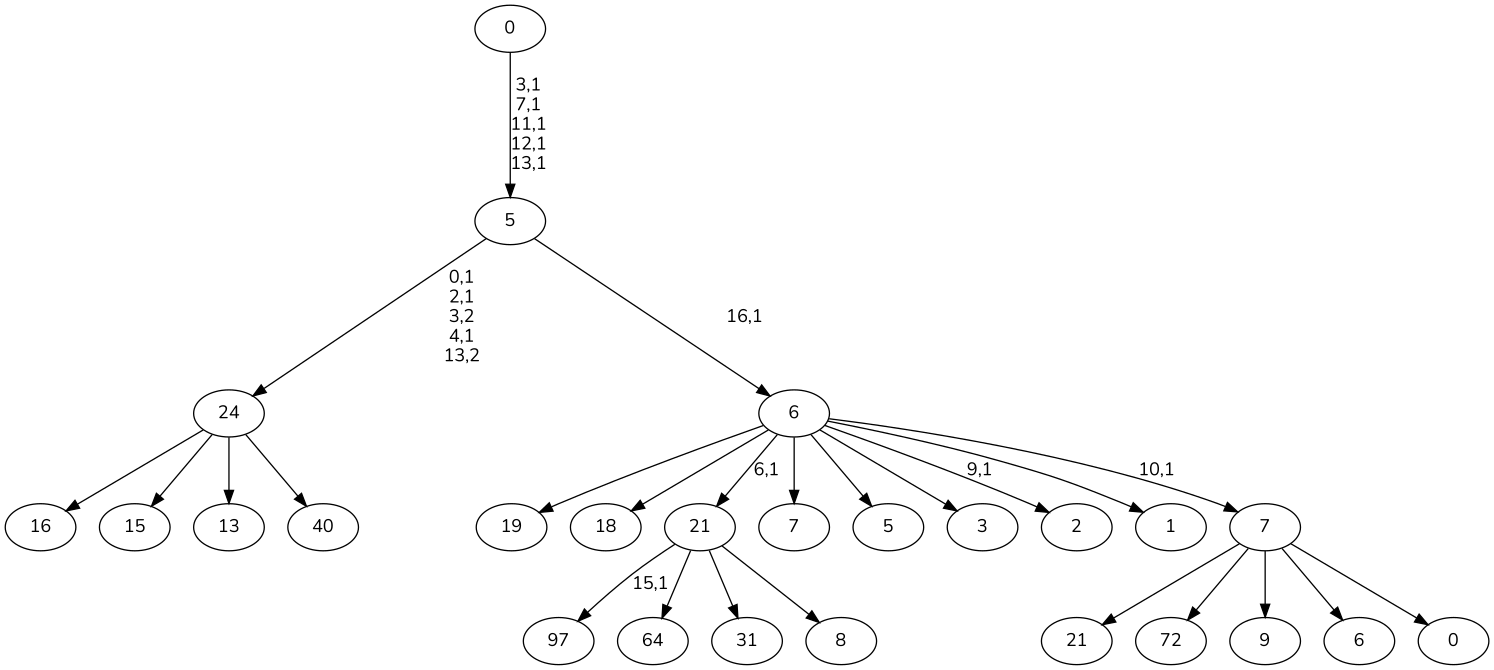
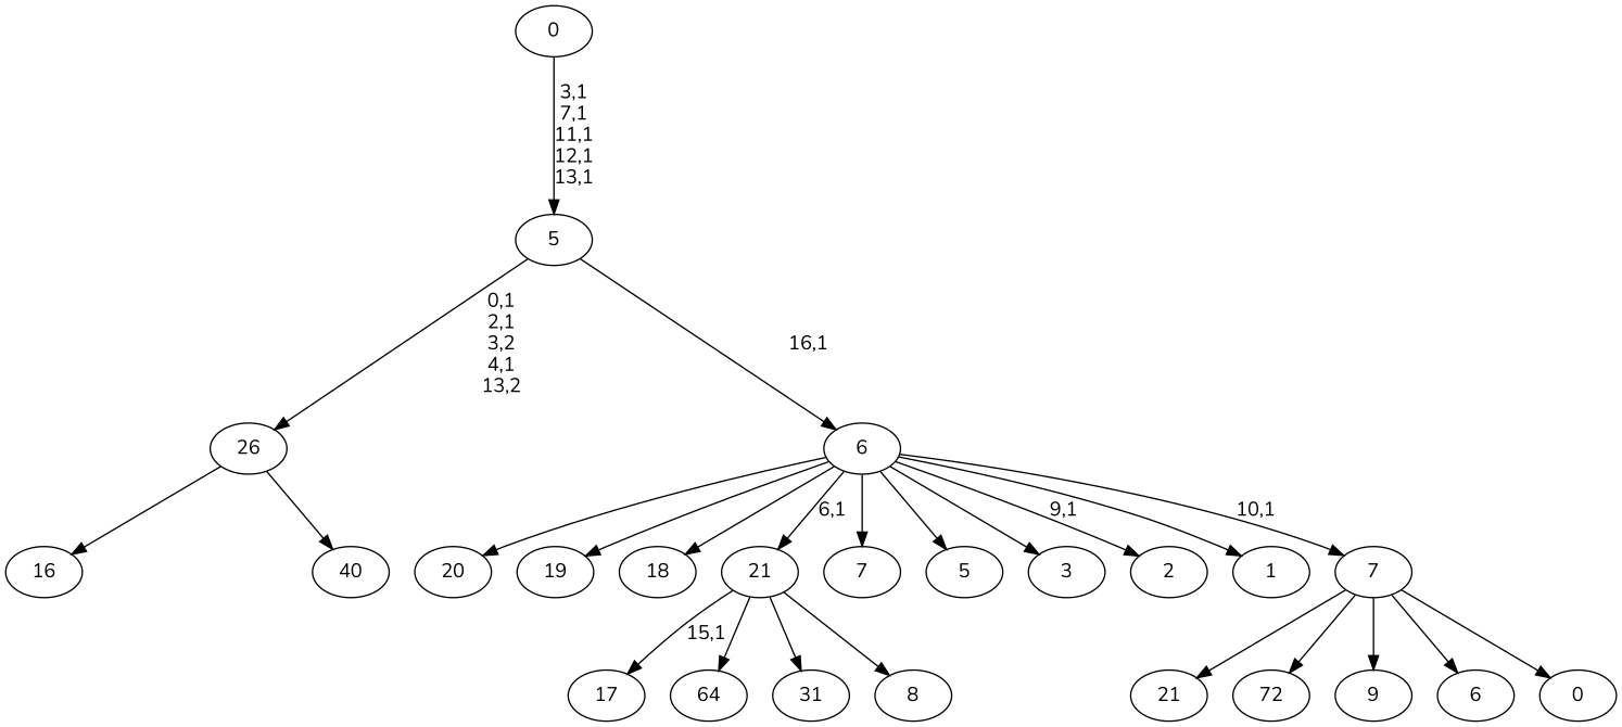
  digraph {
    fontname=Nunito
    node [fontname=Nunito]
    edge [fontname=Nunito]
    n1 [label=21]
+   n2 [label=20]
    n3 [label=19]
    n4 [label=18]
-   n5 [label=97]
+   n5 [label=17]
    n6 [label=16]
-   n7 [label=15]
    n8 [label=64]
-   n9 [label=13]
    n10 [label=72]
    n11 [label=31]
    n12 [label=40]
-   26 [label=24]
+   26
    n14 [label=9]
    n15 [label=8]
    21
    n17 [label=7]
    n18 [label=6]
    n19 [label=5]
    n20 [label=3]
    n21 [label=2]
    n22 [label=1]
    n23 [label=0]
    7
    6
    5
    0
    26 -> n6
-   26 -> n7
-   26 -> n9
    26 -> n12
    21 -> n5 [label="15,1"]
    21 -> n8
    21 -> n11
    21 -> n15
    7 -> n1
    7 -> n10
    7 -> n14
    7 -> n18
    7 -> n23
+   6 -> n2
    6 -> n3
    6 -> n4
    6 -> 21 [label="6,1"]
    6 -> n17
    6 -> n19
    6 -> n20
    6 -> n21 [label="9,1"]
    6 -> n22
    6 -> 7 [label="10,1"]
    5 -> 26 [label="0,1\n2,1\n3,2\n4,1\n13,2"]
    5 -> 6 [label="16,1"]
    0 -> 5 [label="3,1\n7,1\n11,1\n12,1\n13,1"]
  }
